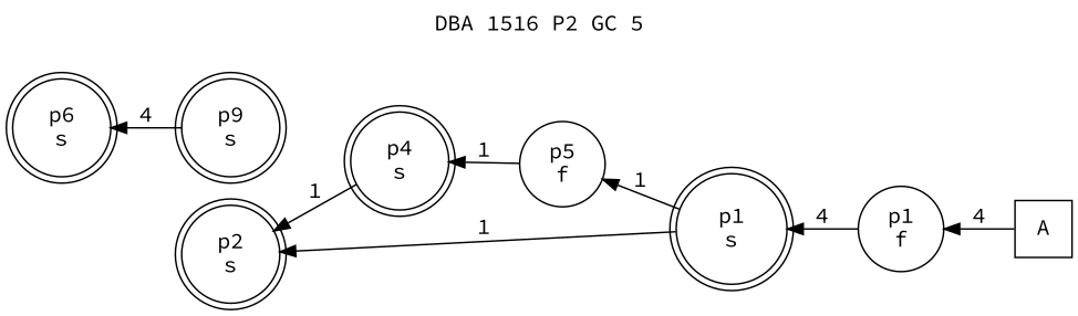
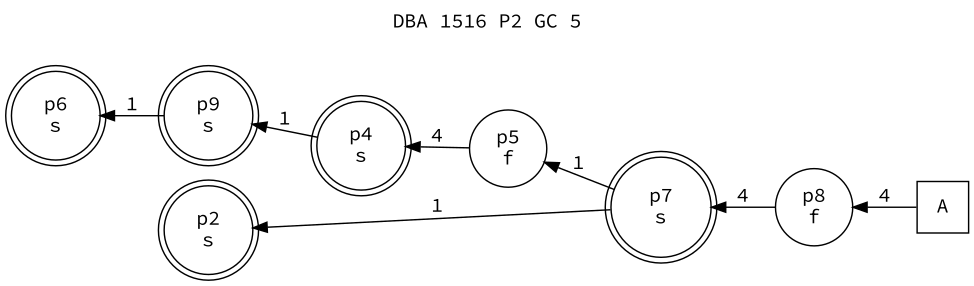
  digraph {
    fontname="Source Code Pro"
    label=" DBA 1516 P2 GC 5 "
    labelloc=tl
    rankdir=RL
    node [fontname="Source Code Pro" shape=doublecircle]
    edge [fontname="Source Code Pro"]
    n1 [label=A shape=square]
-   n2 [label="p1\nf" shape=circle]
-   n3 [label="p1\ns"]
+   n2 [label="p8\nf" shape=circle]
+   n3 [label="p7\ns"]
    n4 [label="p5\nf" shape=circle]
    n5 [label="p2\ns"]
    n6 [label="p4\ns"]
    n7 [label="p9\ns"]
    n8 [label="p6\ns"]
    n1 -> n2 [label=4]
    n2 -> n3 [label=4]
    n3 -> n4 [label=1]
    n3 -> n5 [label=1]
-   n4 -> n6 [label=1]
-   n6 -> n5 [label=1]
-   n7 -> n8 [label=4]
+   n4 -> n6 [label=4]
+   n6 -> n7 [label=1]
+   n7 -> n8 [label=1]
  }
